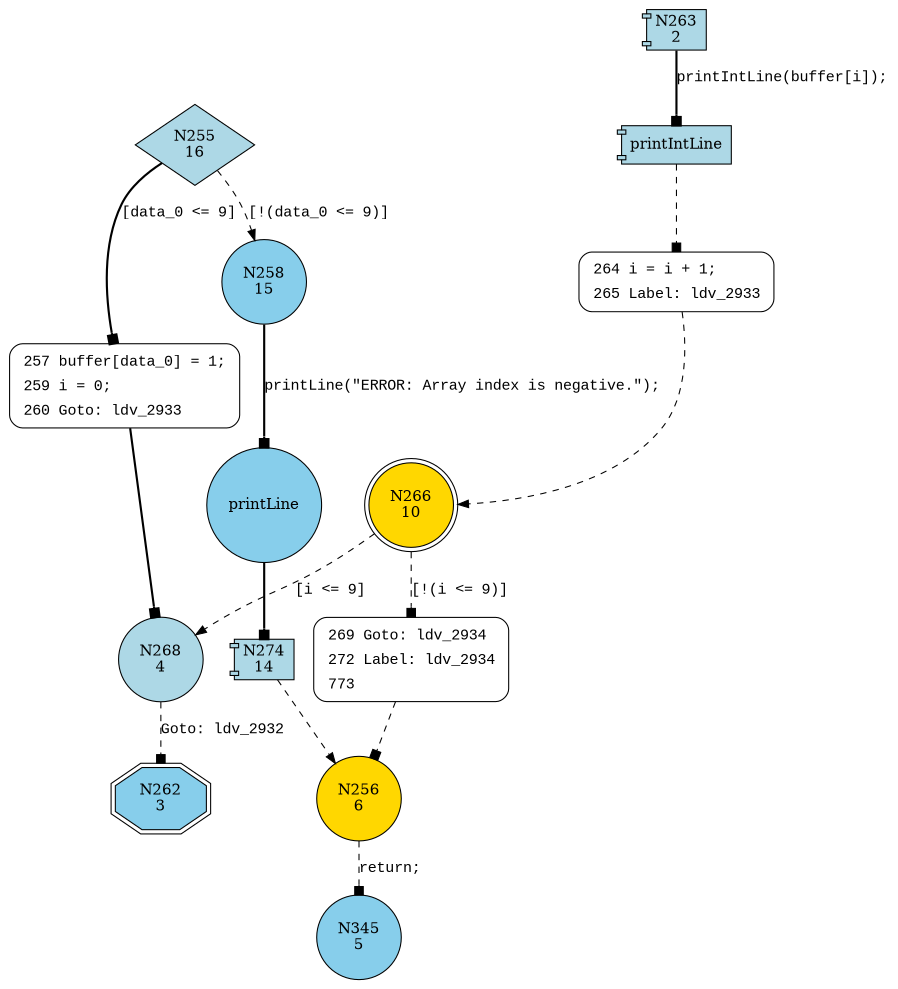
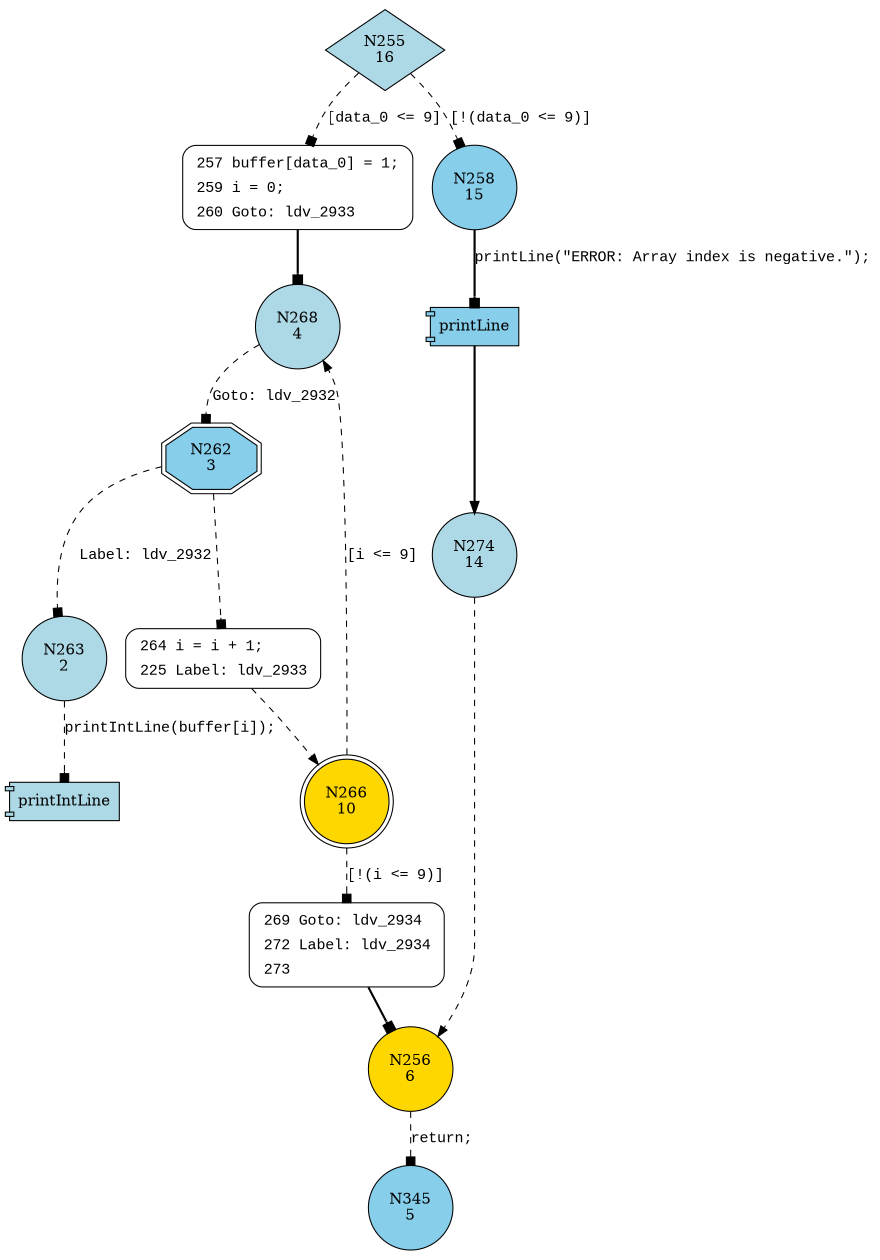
  digraph {
    node [fillcolor=lightblue shape=circle style=filled]
    edge [arrowhead=box fontname="Courier New" style=dashed]
    n1 [label="N255\n16" shape=diamond]
    n2 [fillcolor=white fontname="Courier New" label=<<table border="0" cellborder="0" cellpadding="3" bgcolor="white"><tr><td align="right">257</td><td align="left">buffer[data_0] = 1;</td></tr><tr><td align="right">259</td><td align="left">i = 0;</td></tr><tr><td align="right">260</td><td align="left">Goto: ldv_2933</td></tr></table>> penwidth=1 shape=Mrecord style="filled,bold"]
    n3 [fillcolor=skyblue label="N258\n15"]
    n4 [label="N268\n4"]
-   n5 [fillcolor=skyblue label=printLine]
+   n5 [fillcolor=skyblue label=printLine shape=component]
    n6 [fillcolor=gold label="N266\n10" shape=doublecircle]
-   n7 [fillcolor=white fontname="Courier New" label=<<table border="0" cellborder="0" cellpadding="3" bgcolor="white"><tr><td align="right">269</td><td align="left">Goto: ldv_2934</td></tr><tr><td align="right">272</td><td align="left">Label: ldv_2934</td></tr><tr><td align="right">773</td><td align="left"></td></tr></table>> penwidth=1 shape=Mrecord style="filled,bold"]
-   n8 [label="N274\n14" shape=component]
+   n7 [fillcolor=white fontname="Courier New" label=<<table border="0" cellborder="0" cellpadding="3" bgcolor="white"><tr><td align="right">269</td><td align="left">Goto: ldv_2934</td></tr><tr><td align="right">272</td><td align="left">Label: ldv_2934</td></tr><tr><td align="right">273</td><td align="left"></td></tr></table>> penwidth=1 shape=Mrecord style="filled,bold"]
+   n8 [label="N274\n14"]
    n9 [fillcolor=gold label="N256\n6"]
    n10 [fillcolor=skyblue label="N345\n5"]
    n11 [fillcolor=skyblue label="N262\n3" shape=doubleoctagon]
-   n12 [label="N263\n2" shape=component]
+   n12 [label="N263\n2"]
    n13 [label=printIntLine shape=component]
-   n14 [fillcolor=white fontname="Courier New" label=<<table border="0" cellborder="0" cellpadding="3" bgcolor="white"><tr><td align="right">264</td><td align="left">i = i + 1;</td></tr><tr><td align="right">265</td><td align="left">Label: ldv_2933</td></tr></table>> penwidth=1 shape=Mrecord style="filled,bold"]
-   n1 -> n2 [label="[data_0 <= 9]" style=bold]
-   n1 -> n3 [arrowhead=normal label="[!(data_0 <= 9)]"]
+   n14 [fillcolor=white fontname="Courier New" label=<<table border="0" cellborder="0" cellpadding="3" bgcolor="white"><tr><td align="right">264</td><td align="left">i = i + 1;</td></tr><tr><td align="right">225</td><td align="left">Label: ldv_2933</td></tr></table>> penwidth=1 shape=Mrecord style="filled,bold"]
+   n1 -> n2 [label="[data_0 <= 9]"]
+   n1 -> n3 [label="[!(data_0 <= 9)]"]
    n2 -> n4 [style=bold fontname=""]
    n3 -> n5 [label="printLine(\"ERROR: Array index is negative.\");" style=bold]
    n4 -> n11 [label="Goto: ldv_2932"]
-   n5 -> n8 [style=bold]
+   n5 -> n8 [arrowhead=normal style=bold]
    n6 -> n4 [arrowhead=normal label="[i <= 9]"]
    n6 -> n7 [label="[!(i <= 9)]"]
-   n7 -> n9 [fontname=""]
+   n7 -> n9 [style=bold fontname=""]
    n8 -> n9 [arrowhead=normal]
    n9 -> n10 [label="return;"]
-   n12 -> n13 [label="printIntLine(buffer[i]);" style=bold]
-   n13 -> n14
+   n11 -> n12 [label="Label: ldv_2932"]
+   n12 -> n13 [label="printIntLine(buffer[i]);"]
+   n11 -> n14
    n14 -> n6 [arrowhead=normal fontname=""]
  }
